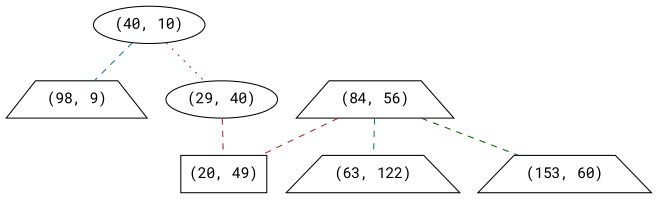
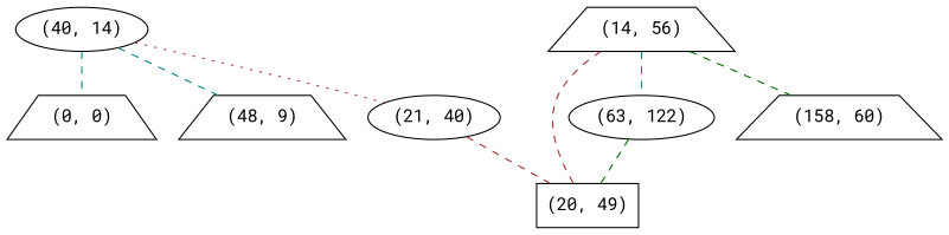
  graph {
    fontname="Roboto Mono"
    node [fontname="Roboto Mono" shape=trapezium]
    edge [color=teal fontname="Roboto Mono" style=dashed weight=1]
-   "(40, 14)" [shape=ellipse label="(40, 10)"]
-   "(48, 9)" [label="(98, 9)"]
-   "(21, 40)" [shape=ellipse label="(29, 40)"]
+   "(40, 14)" [shape=ellipse]
+   "(0, 0)"
+   "(48, 9)"
+   "(21, 40)" [shape=ellipse]
    "(20, 49)" [shape=box]
-   "(63, 122)"
-   "(84, 56)"
-   "(153, 60)"
+   "(63, 122)" [shape=ellipse]
+   "(84, 56)" [label="(14, 56)"]
+   "(153, 60)" [label="(158, 60)"]
+   "(40, 14)" -- "(0, 0)" [weight=4]
    "(40, 14)" -- "(48, 9)"
    "(40, 14)" -- "(21, 40)" [color=brown style=dotted]
    "(21, 40)" -- "(20, 49)" [color=brown]
+   "(63, 122)" -- "(20, 49)" [color=darkgreen weight=2]
    "(84, 56)" -- "(20, 49)" [color=brown]
    "(84, 56)" -- "(63, 122)"
    "(84, 56)" -- "(153, 60)" [color=darkgreen]
  }
